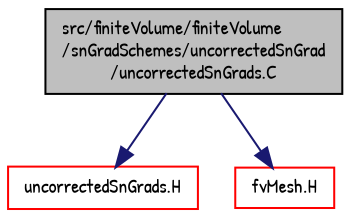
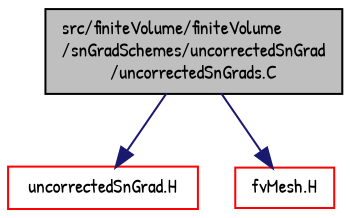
  digraph {
    fontname="Patrick Hand"
    node [color=red fontname="Patrick Hand" fontsize=10 shape=record]
    edge [color=midnightblue fontname="Patrick Hand" fontsize=10 labelfontname=Helvetica labelfontsize=10 style=solid]
    n1 [color=black fillcolor=grey75 fontcolor=black height=0.2 label="src/finiteVolume/finiteVolume\l/snGradSchemes/uncorrectedSnGrad\l/uncorrectedSnGrads.C" style=filled width=0.4]
-   n2 [height=0.2 label="uncorrectedSnGrads.H" width=0.4]
+   n2 [height=0.2 label="uncorrectedSnGrad.H" width=0.4]
    n3 [height=0.2 label="fvMesh.H" width=0.4]
    n1 -> n2
    n1 -> n3
  }
